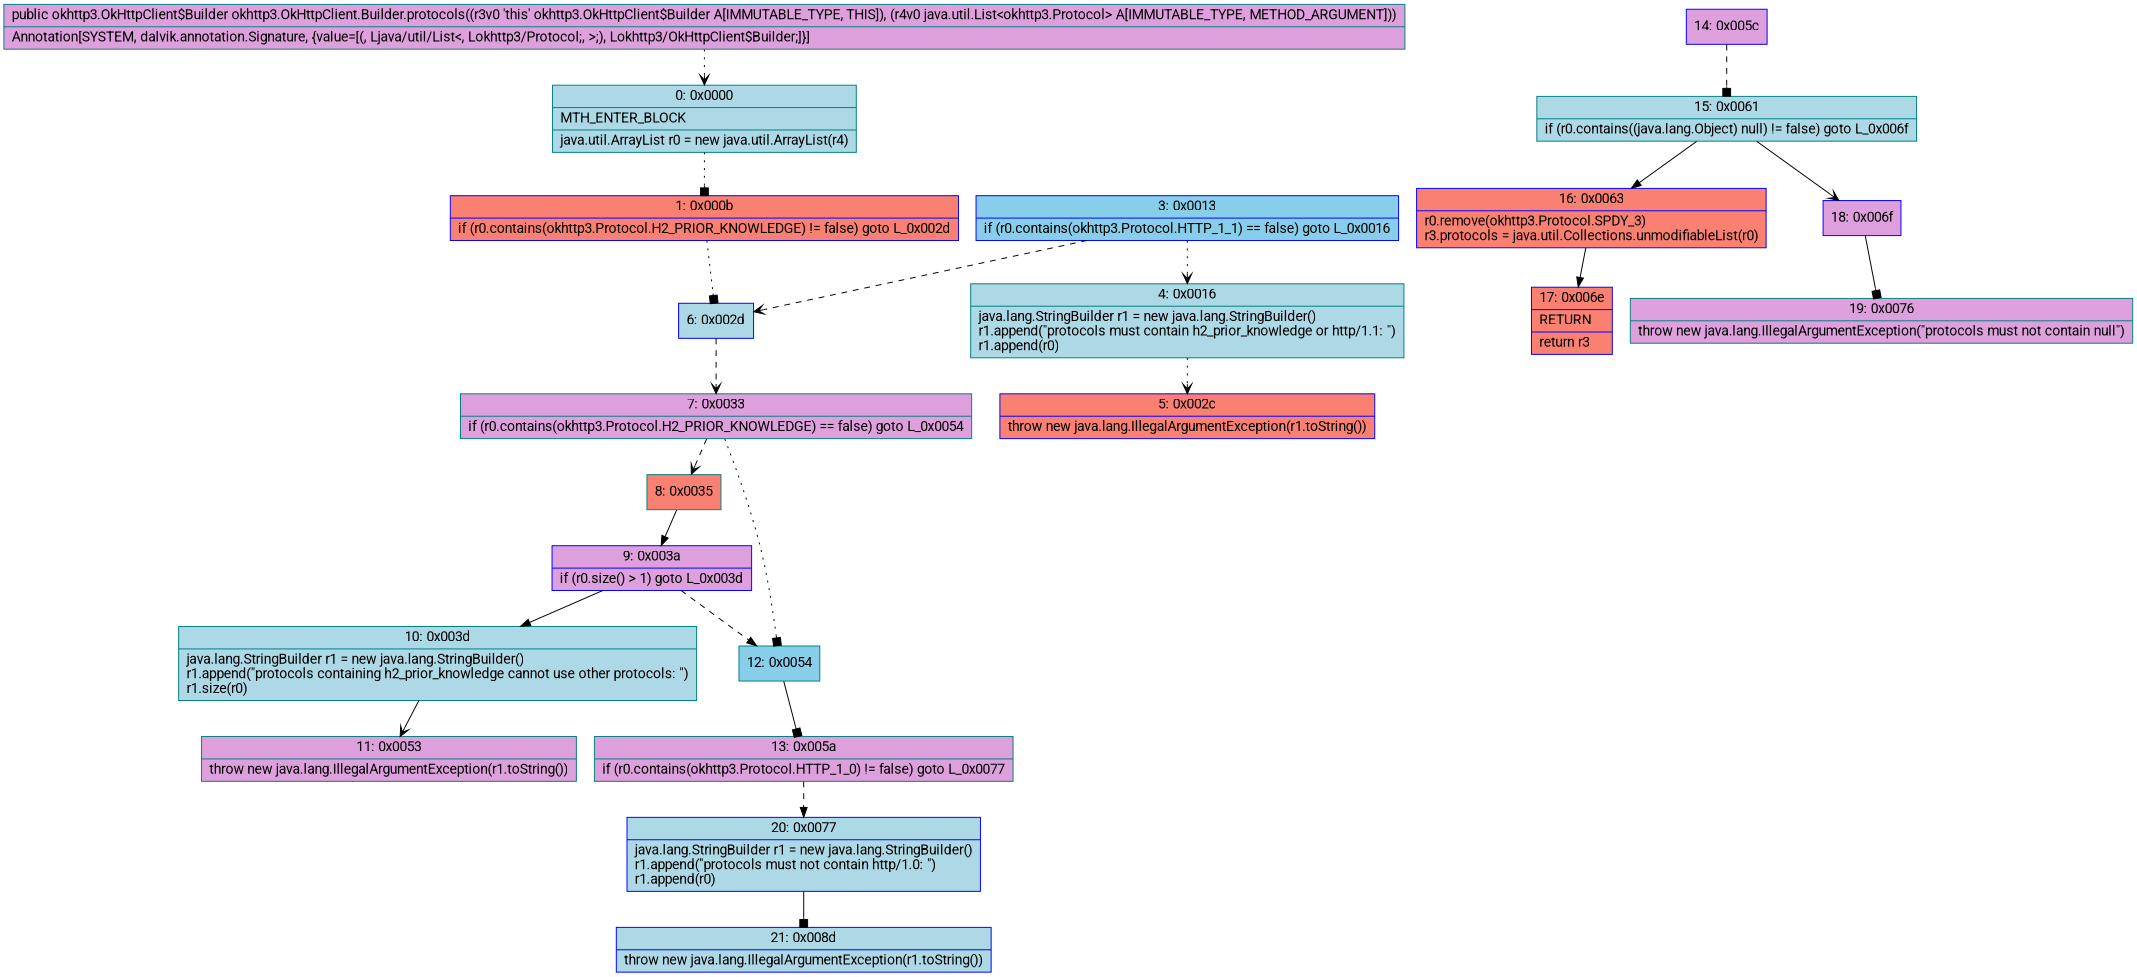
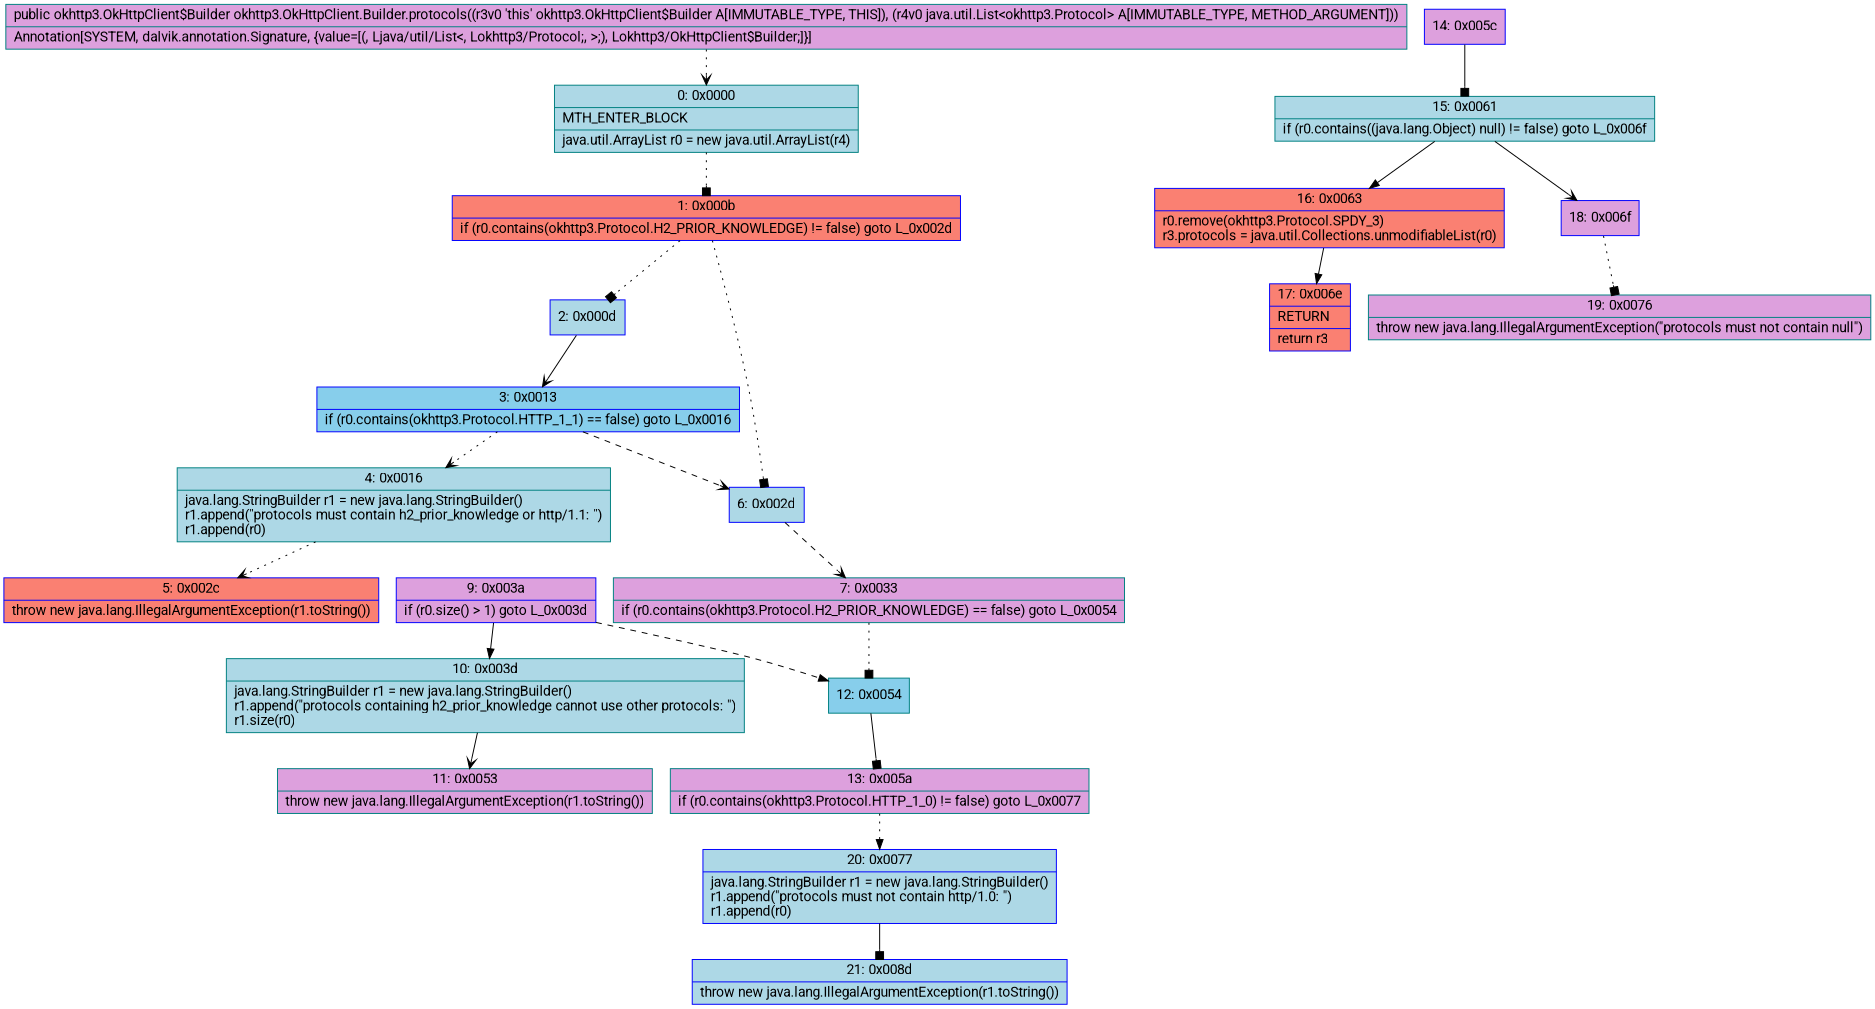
  digraph {
    fontname=Roboto
    node [color=blue fillcolor=lightblue fontname=Roboto shape=record style=filled]
    edge [arrowhead=vee fontname=Roboto style=solid]
    n1 [color=teal label="{0\:\ 0x0000|MTH_ENTER_BLOCK\l|java.util.ArrayList r0 = new java.util.ArrayList(r4)\l}"]
    n2 [fillcolor=salmon label="{1\:\ 0x000b|if (r0.contains(okhttp3.Protocol.H2_PRIOR_KNOWLEDGE) != false) goto L_0x002d\l}"]
+   n3 [label="{2\:\ 0x000d}"]
    n4 [label="{6\:\ 0x002d}"]
    n5 [fillcolor=skyblue label="{3\:\ 0x0013|if (r0.contains(okhttp3.Protocol.HTTP_1_1) == false) goto L_0x0016\l}"]
    n6 [color=teal fillcolor=plum label="{7\:\ 0x0033|if (r0.contains(okhttp3.Protocol.H2_PRIOR_KNOWLEDGE) == false) goto L_0x0054\l}"]
    n7 [color=teal label="{4\:\ 0x0016|java.lang.StringBuilder r1 = new java.lang.StringBuilder()\lr1.append(\"protocols must contain h2_prior_knowledge or http\/1.1: \")\lr1.append(r0)\l}"]
    n8 [fillcolor=salmon label="{5\:\ 0x002c|throw new java.lang.IllegalArgumentException(r1.toString())\l}"]
-   n9 [color=teal fillcolor=salmon label="{8\:\ 0x0035}"]
    n10 [color=teal fillcolor=skyblue label="{12\:\ 0x0054}"]
    n11 [fillcolor=plum label="{9\:\ 0x003a|if (r0.size() \> 1) goto L_0x003d\l}"]
    n12 [color=teal fillcolor=plum label="{13\:\ 0x005a|if (r0.contains(okhttp3.Protocol.HTTP_1_0) != false) goto L_0x0077\l}"]
    n13 [color=teal label="{10\:\ 0x003d|java.lang.StringBuilder r1 = new java.lang.StringBuilder()\lr1.append(\"protocols containing h2_prior_knowledge cannot use other protocols: \")\lr1.size(r0)\l}"]
    n14 [color=teal fillcolor=plum label="{11\:\ 0x0053|throw new java.lang.IllegalArgumentException(r1.toString())\l}"]
    n15 [label="{20\:\ 0x0077|java.lang.StringBuilder r1 = new java.lang.StringBuilder()\lr1.append(\"protocols must not contain http\/1.0: \")\lr1.append(r0)\l}"]
    n16 [fillcolor=plum label="{14\:\ 0x005c}"]
    n17 [color=teal label="{15\:\ 0x0061|if (r0.contains((java.lang.Object) null) != false) goto L_0x006f\l}"]
    n18 [label="{21\:\ 0x008d|throw new java.lang.IllegalArgumentException(r1.toString())\l}"]
    n19 [fillcolor=salmon label="{16\:\ 0x0063|r0.remove(okhttp3.Protocol.SPDY_3)\lr3.protocols = java.util.Collections.unmodifiableList(r0)\l}"]
    n20 [fillcolor=plum label="{18\:\ 0x006f}"]
    n21 [fillcolor=salmon label="{17\:\ 0x006e|RETURN\l|return r3\l}"]
    n22 [color=teal fillcolor=plum label="{19\:\ 0x0076|throw new java.lang.IllegalArgumentException(\"protocols must not contain null\")\l}"]
    n23 [color=teal fillcolor=plum label="{public okhttp3.OkHttpClient$Builder okhttp3.OkHttpClient.Builder.protocols((r3v0 'this' okhttp3.OkHttpClient$Builder A[IMMUTABLE_TYPE, THIS]), (r4v0 java.util.List\<okhttp3.Protocol\> A[IMMUTABLE_TYPE, METHOD_ARGUMENT]))  | Annotation[SYSTEM, dalvik.annotation.Signature, \{value=[(, Ljava\/util\/List\<, Lokhttp3\/Protocol;, \>;), Lokhttp3\/OkHttpClient$Builder;]\}]\l}"]
    n1 -> n2 [arrowhead=box style=dotted]
+   n2 -> n3 [arrowhead=box style=dotted]
    n2 -> n4 [arrowhead=box style=dotted]
+   n3 -> n5
    n4 -> n6 [style=dashed]
    n5 -> n4 [style=dashed]
    n5 -> n7 [style=dotted]
-   n6 -> n9 [style=dashed]
    n6 -> n10 [arrowhead=box style=dotted]
    n7 -> n8 [style=dotted]
-   n9 -> n11 [arrowhead=normal]
    n10 -> n12 [arrowhead=box]
    n11 -> n10 [arrowhead=normal style=dashed]
    n11 -> n13 [arrowhead=normal]
-   n12 -> n15 [arrowhead=normal style=dashed]
+   n12 -> n15 [arrowhead=normal style=dotted]
    n13 -> n14
    n15 -> n18 [arrowhead=box]
-   n16 -> n17 [arrowhead=box style=dashed]
+   n16 -> n17 [arrowhead=box]
    n17 -> n19 [arrowhead=normal]
    n17 -> n20
    n19 -> n21 [arrowhead=normal]
-   n20 -> n22 [arrowhead=box]
+   n20 -> n22 [arrowhead=box style=dotted]
    n23 -> n1 [style=dotted]
  }
